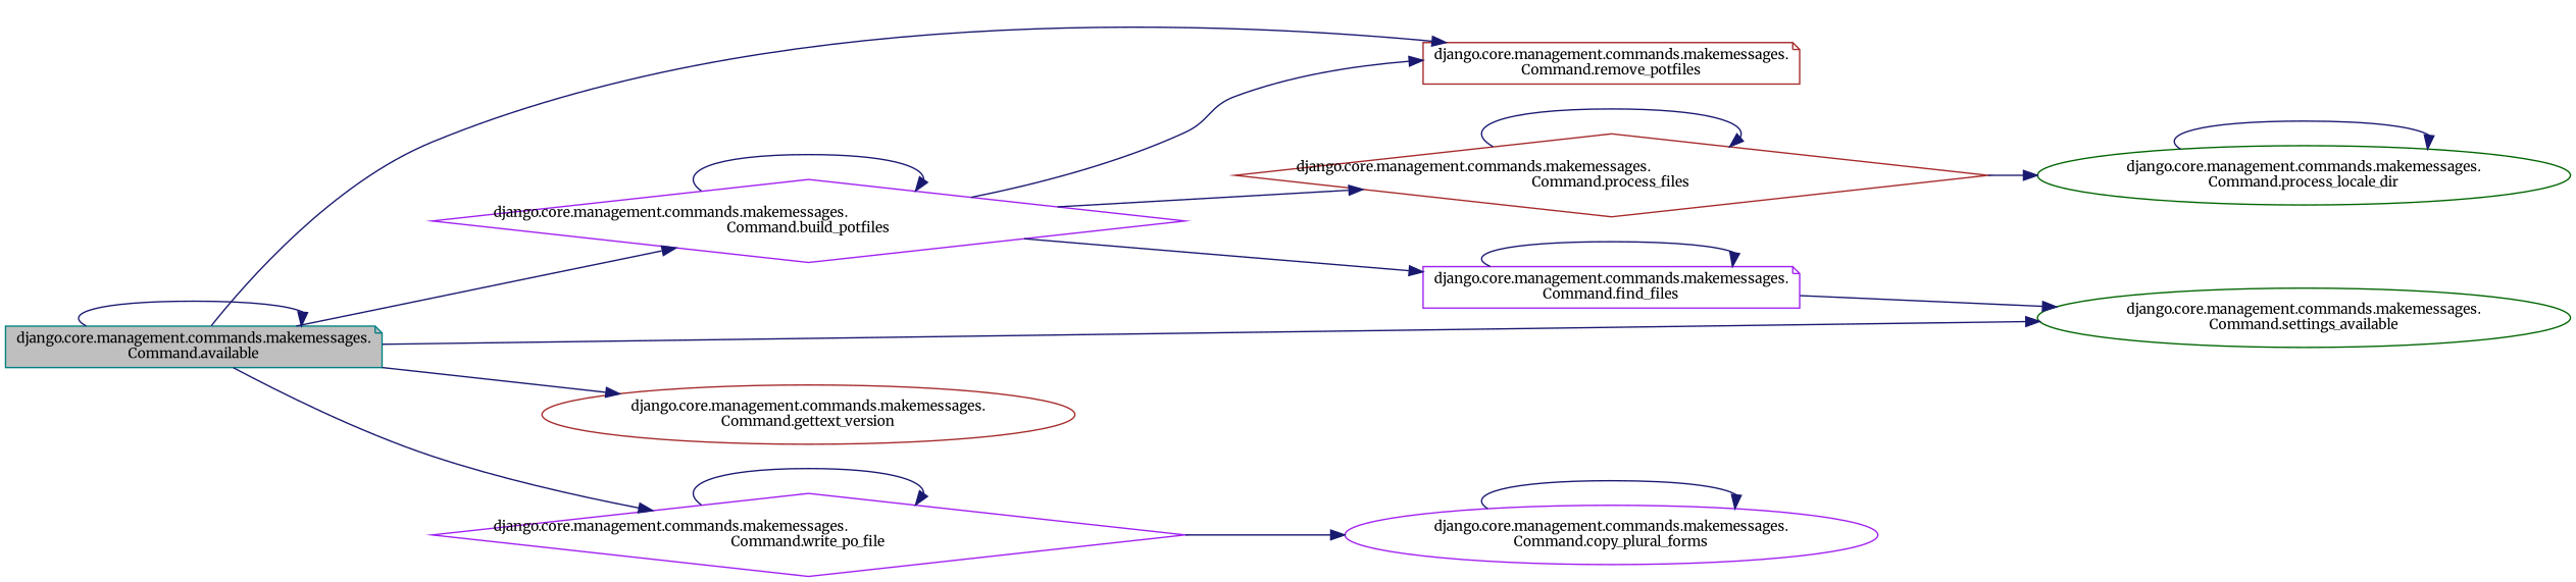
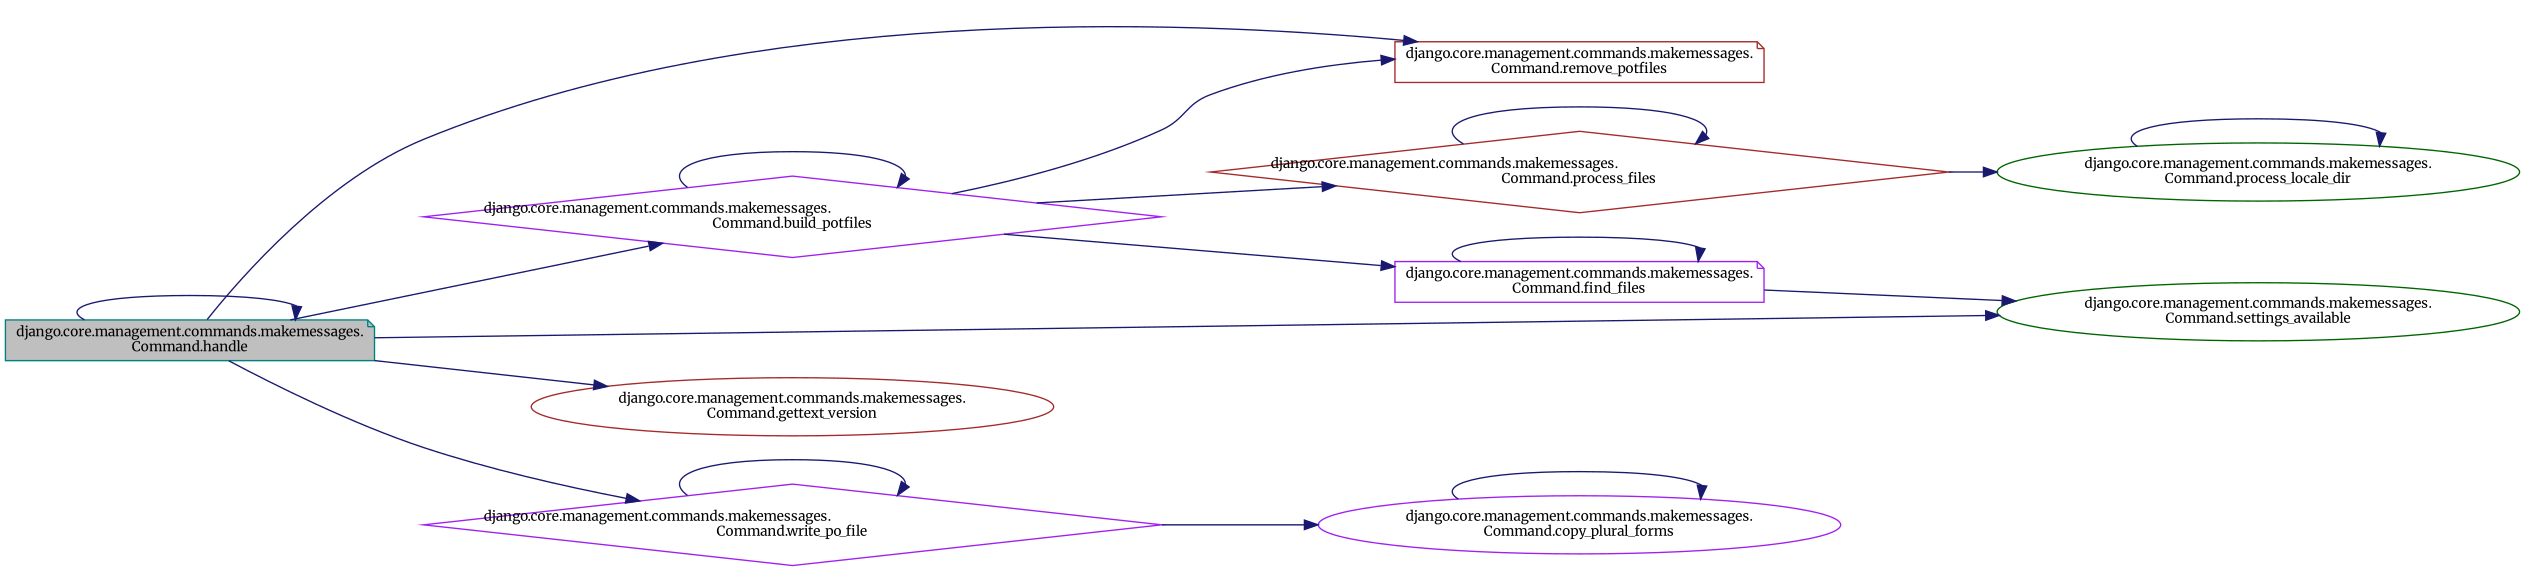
  digraph {
    rankdir=LR
    fontname=Merriweather
    node [color=purple fillcolor=white fontname=Merriweather fontsize=10 shape=ellipse style=filled]
    edge [color=midnightblue fontname=Merriweather fontsize=10 labelfontname=Helvetica labelfontsize=10 style=solid]
-   n1 [color=teal fillcolor=grey75 fontcolor=black height=0.2 label="django.core.management.commands.makemessages.\lCommand.available" shape=note width=0.4]
+   n1 [color=teal fillcolor=grey75 fontcolor=black height=0.2 label="django.core.management.commands.makemessages.\lCommand.handle" shape=note width=0.4]
    n2 [height=0.2 label="django.core.management.commands.makemessages.\lCommand.build_potfiles" shape=diamond width=0.4]
    n3 [color=darkgreen height=0.2 label="django.core.management.commands.makemessages.\lCommand.settings_available" width=0.4]
    n4 [color=brown height=0.2 label="django.core.management.commands.makemessages.\lCommand.remove_potfiles" shape=note width=0.4]
    n5 [color=brown height=0.2 label="django.core.management.commands.makemessages.\lCommand.gettext_version" width=0.4]
    n6 [height=0.2 label="django.core.management.commands.makemessages.\lCommand.write_po_file" shape=diamond width=0.4]
    n7 [height=0.2 label="django.core.management.commands.makemessages.\lCommand.find_files" shape=note width=0.4]
    n8 [color=brown height=0.2 label="django.core.management.commands.makemessages.\lCommand.process_files" shape=diamond width=0.4]
    n9 [color=darkgreen height=0.2 label="django.core.management.commands.makemessages.\lCommand.process_locale_dir" width=0.4]
    n10 [height=0.2 label="django.core.management.commands.makemessages.\lCommand.copy_plural_forms" width=0.4]
    n1 -> n1
    n1 -> n2
    n1 -> n3
    n1 -> n4
    n1 -> n5
    n1 -> n6
    n2 -> n2
    n2 -> n4
    n2 -> n7
    n2 -> n8
    n6 -> n6
    n6 -> n10
    n7 -> n3
    n7 -> n7
    n8 -> n8
    n8 -> n9
    n9 -> n9
    n10 -> n10
  }
